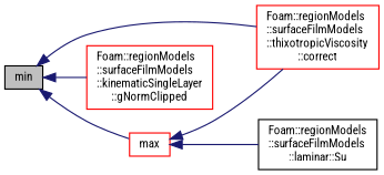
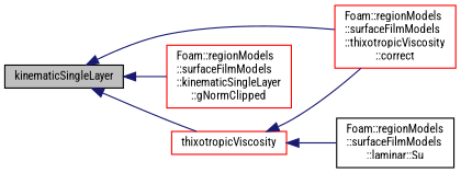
  digraph {
    fontname="Roboto Condensed"
    rankdir=LR
    node [color=red fontname="Roboto Condensed" fontsize=10 shape=record]
    edge [color=midnightblue dir=back fontname="Roboto Condensed" fontsize=10 labelfontname=Helvetica labelfontsize=10 style=solid]
-   n1 [color=black fillcolor=grey75 fontcolor=black height=0.2 label=min style=filled width=0.4]
+   n1 [color=black fillcolor=grey75 fontcolor=black height=0.2 label=kinematicSingleLayer style=filled width=0.4]
    n2 [height=0.2 label="Foam::regionModels\l::surfaceFilmModels\l::thixotropicViscosity\l::correct" width=0.4]
    n3 [height=0.2 label="Foam::regionModels\l::surfaceFilmModels\l::kinematicSingleLayer\l::gNormClipped" width=0.4]
-   n4 [height=0.2 label=max width=0.4]
+   n4 [height=0.2 label=thixotropicViscosity width=0.4]
    n5 [color=black height=0.2 label="Foam::regionModels\l::surfaceFilmModels\l::laminar::Su" width=0.4]
    n1 -> n2
    n1 -> n3
    n1 -> n4
    n4 -> n2
    n4 -> n5
  }
